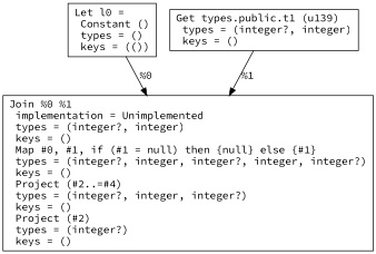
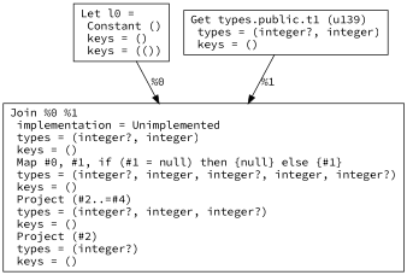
  digraph {
    fontname="Source Code Pro"
    node [shape=record fontname="Source Code Pro"]
    edge [fontname="Source Code Pro"]
-   n1 [label="Let l0 =\l Constant ()\l  types = ()\l  keys = (())\l"]
+   n1 [label="Let l0 =\l Constant ()\l  keys = ()\l  keys = (())\l"]
    n2 [label=" Join %0 %1\l  implementation = Unimplemented\l  types = (integer?, integer)\l  keys = ()\l Map #0, #1, if (#1 = null) then \{null\} else \{#1\}\l  types = (integer?, integer, integer?, integer, integer?)\l  keys = ()\l Project (#2..=#4)\l  types = (integer?, integer, integer?)\l  keys = ()\l Project (#2)\l  types = (integer?)\l  keys = ()\l"]
    n3 [label=" Get types.public.t1 (u139)\l  types = (integer?, integer)\l  keys = ()\l"]
    n1 -> n2 [label="%0\l"]
    n3 -> n2 [label="%1\l"]
  }
